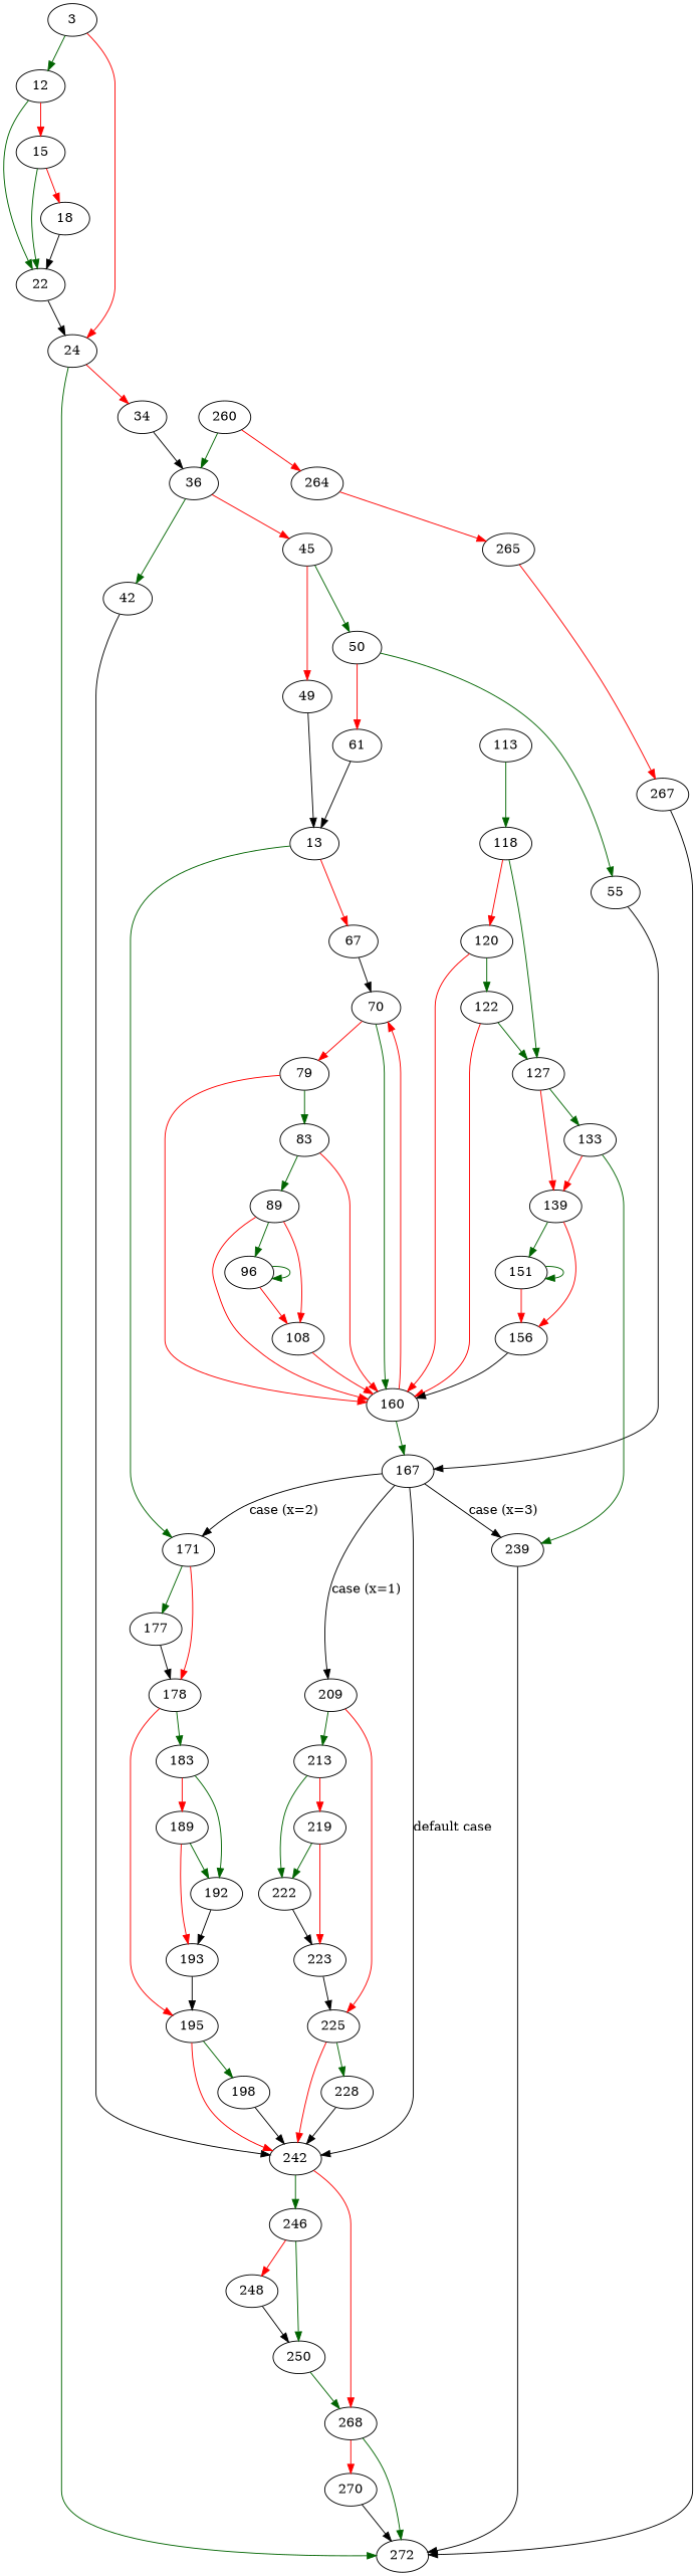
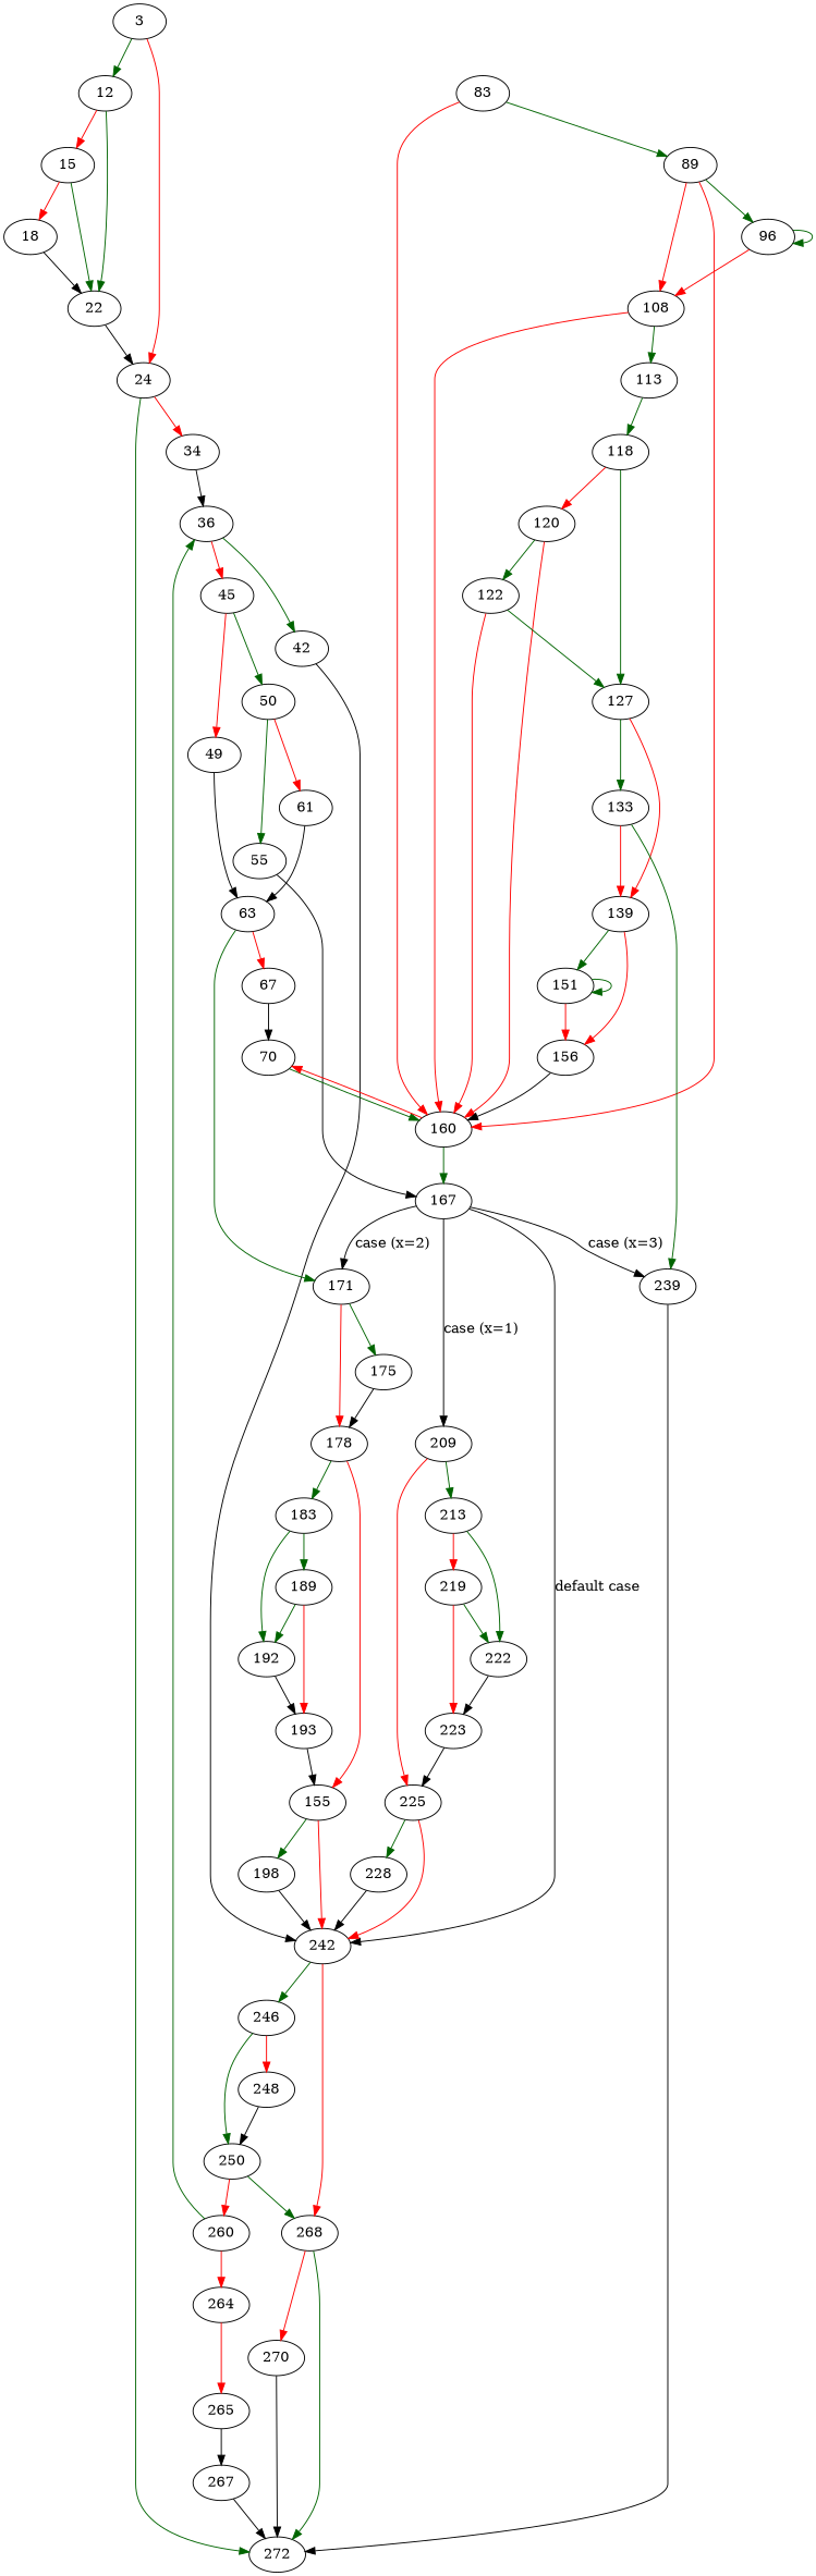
  strict digraph {
    edge [color=red cond=false]
    3 [entry=true]
    12
    24
    22
    15
    272
    34
    18
    36
    42
    45
    242
    50
    49
    246
    268
    55
    61
-   63 [label=13]
+   63
    250
    248
    270
    167
    171
    67
-   175 [label=177]
+   175
    178
    70
    239
    209
    213
    225
    183
-   195
+   195 [label=155]
    160
-   79
    83
    89
    96
    108
    113
    118
    127
    120
    133
    139
    122
    151
    156
    222
    219
    228
    192
    189
    198
    193
    223
    260
    264
    265
    267
    3 -> 12 [color=darkgreen cond=true]
    3 -> 24
    12 -> 22 [color=darkgreen cond=true]
    12 -> 15
    24 -> 272 [color=darkgreen cond=true]
    24 -> 34
    22 -> 24 [color="" cond=""]
    15 -> 22 [color=darkgreen cond=true]
    15 -> 18
    34 -> 36 [color="" cond=""]
    18 -> 22 [color="" cond=""]
    36 -> 42 [color=darkgreen cond=true]
    36 -> 45
    42 -> 242 [color="" cond=""]
    45 -> 50 [color=darkgreen cond=true]
    45 -> 49
    242 -> 246 [color=darkgreen cond=true]
    242 -> 268
    50 -> 55 [color=darkgreen cond=true]
    50 -> 61
    49 -> 63 [color="" cond=""]
    246 -> 250 [color=darkgreen cond=true]
    246 -> 248
    268 -> 272 [color=darkgreen cond=true]
    268 -> 270
    55 -> 167 [color="" cond=""]
    61 -> 63 [color="" cond=""]
    63 -> 171 [color=darkgreen cond=true]
    63 -> 67
    250 -> 268 [color=darkgreen cond=true]
+   250 -> 260
    248 -> 250 [color="" cond=""]
    270 -> 272 [color="" cond=""]
    167 -> 242 [cond="default case" label="default case" color=""]
    167 -> 171 [cond="case (x=2)" label="case (x=2)" color=""]
    167 -> 239 [cond="case (x=3)" label="case (x=3)" color=""]
    167 -> 209 [cond="case (x=1)" label="case (x=1)" color=""]
    171 -> 175 [color=darkgreen cond=true]
    171 -> 178
    67 -> 70 [color="" cond=""]
    175 -> 178 [color="" cond=""]
    178 -> 183 [color=darkgreen cond=true]
    178 -> 195
    70 -> 160 [color=darkgreen cond=true]
-   70 -> 79
    239 -> 272 [color="" cond=""]
    209 -> 213 [color=darkgreen cond=true]
    209 -> 225
    213 -> 222 [color=darkgreen cond=true]
    213 -> 219
    225 -> 242
    225 -> 228 [color=darkgreen cond=true]
    183 -> 192 [color=darkgreen cond=true]
-   183 -> 189
+   183 -> 189 [color=darkgreen]
    195 -> 242
    195 -> 198 [color=darkgreen cond=true]
    160 -> 167 [color=darkgreen cond=true]
    160 -> 70
-   79 -> 160
-   79 -> 83 [color=darkgreen cond=true]
    83 -> 160
    83 -> 89 [color=darkgreen cond=true]
    89 -> 160
    89 -> 96 [color=darkgreen cond=true]
    89 -> 108
    96 -> 96 [color=darkgreen cond=true]
    96 -> 108
    108 -> 160
+   108 -> 113 [color=darkgreen cond=true]
    113 -> 118 [color=darkgreen cond=true]
    118 -> 127 [color=darkgreen cond=true]
    118 -> 120
    127 -> 133 [color=darkgreen cond=true]
    127 -> 139
    120 -> 160
    120 -> 122 [color=darkgreen cond=true]
    133 -> 239 [color=darkgreen cond=true]
    133 -> 139
    139 -> 151 [color=darkgreen cond=true]
    139 -> 156
    122 -> 160
    122 -> 127 [color=darkgreen cond=true]
    151 -> 151 [color=darkgreen cond=true]
    151 -> 156
    156 -> 160 [color="" cond=""]
    222 -> 223 [color="" cond=""]
    219 -> 222 [color=darkgreen cond=true]
    219 -> 223
    228 -> 242 [color="" cond=""]
    192 -> 193 [color="" cond=""]
    189 -> 192 [color=darkgreen cond=true]
    189 -> 193
    198 -> 242 [color="" cond=""]
    193 -> 195 [color="" cond=""]
    223 -> 225 [color="" cond=""]
    260 -> 36 [color=darkgreen cond=true]
    260 -> 264
    264 -> 265
-   265 -> 267 [cond=""]
+   265 -> 267 [color="" cond=""]
    267 -> 272 [color="" cond=""]
  }
